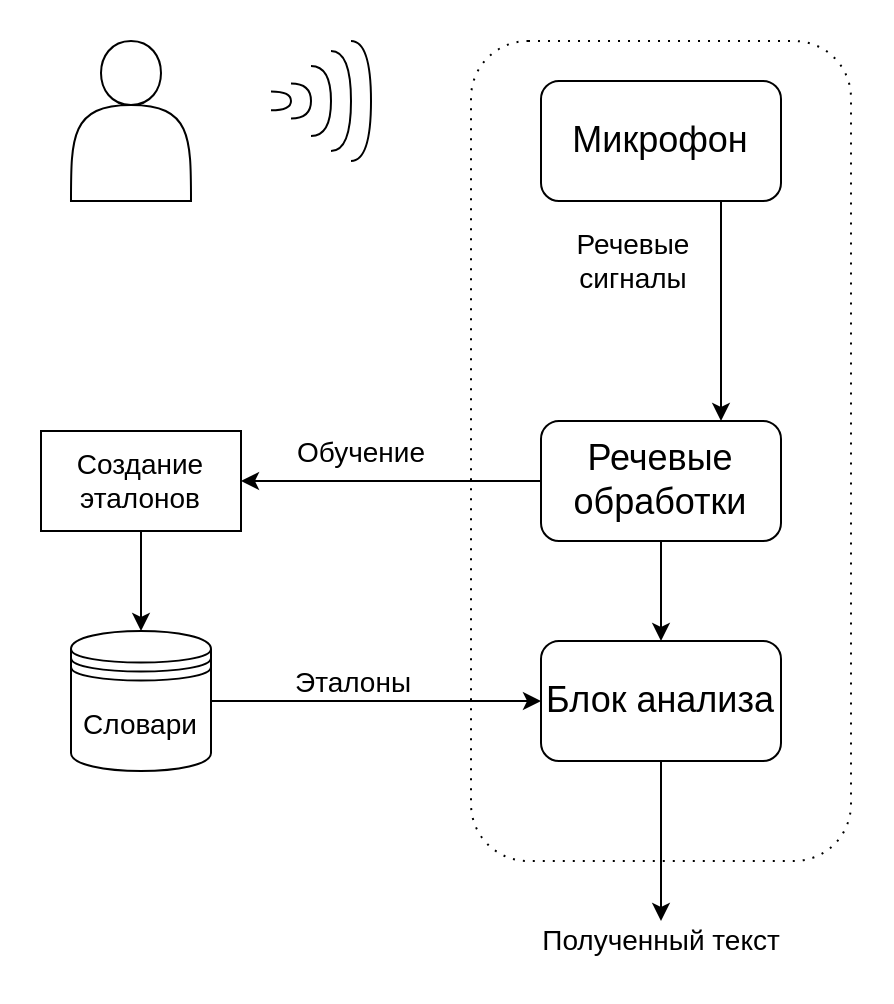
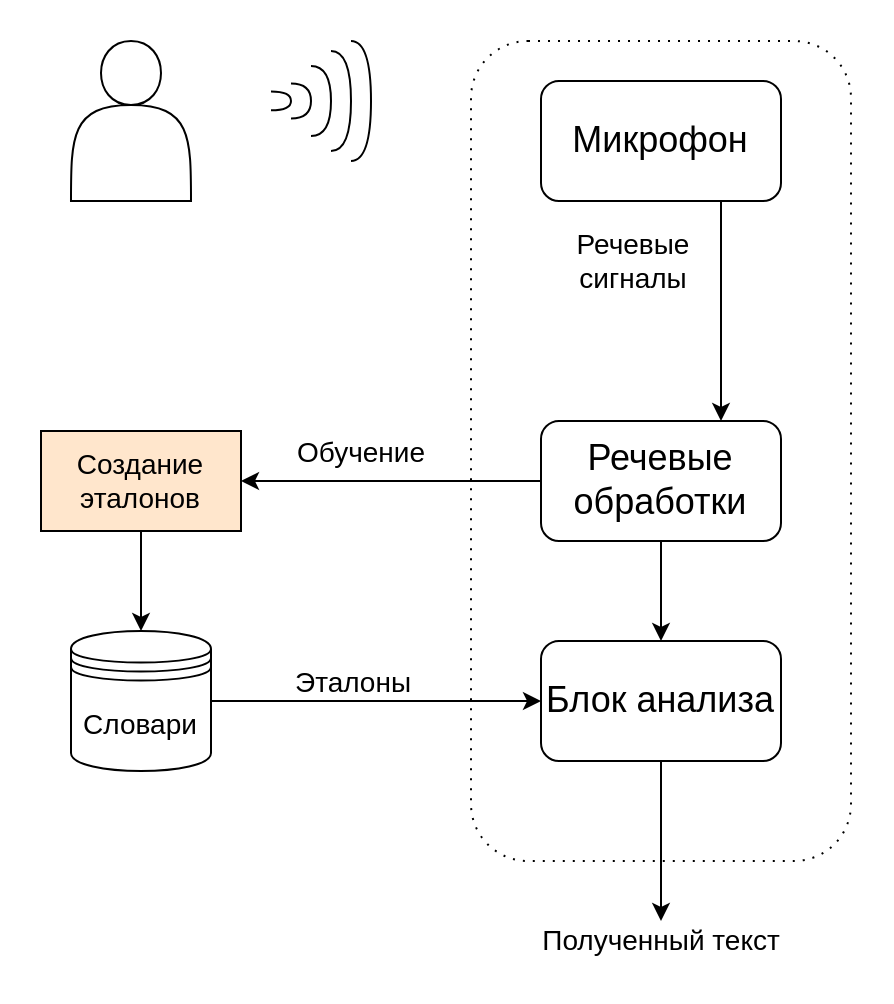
  <mxCell id="0" />
  <mxCell id="1" parent="0" />
  <mxCell id="2" value="" style="shape=actor;whiteSpace=wrap;html=1;" parent="1" vertex="1"><mxGeometry x="35" y="20" width="60" height="80" as="geometry" /></mxCell>
  <mxCell id="3" value="" style="shape=ext;rounded=1;html=1;whiteSpace=wrap;dashed=1;dashPattern=1 4;" parent="1" vertex="1"><mxGeometry x="235" y="20" width="190" height="410" as="geometry" /></mxCell>
  <mxCell id="4" style="edgeStyle=orthogonalEdgeStyle;rounded=0;orthogonalLoop=1;jettySize=auto;html=1;exitX=0.75;exitY=1;exitDx=0;exitDy=0;entryX=0.75;entryY=0;entryDx=0;entryDy=0;" parent="1" source="6" target="10" edge="1"><mxGeometry relative="1" as="geometry" /></mxCell>
  <mxCell id="5" value="&lt;font style=&quot;font-size: 14px&quot;&gt;Речевые &lt;br&gt;сигналы&lt;/font&gt;" style="edgeLabel;html=1;align=center;verticalAlign=middle;resizable=0;points=[];" parent="4" vertex="1" connectable="0"><mxGeometry x="0.221" y="-1" relative="1" as="geometry"><mxPoint x="-44" y="-37.06" as="offset" /></mxGeometry></mxCell>
  <mxCell id="6" value="&lt;font style=&quot;font-size: 18px&quot;&gt;Микрофон&lt;/font&gt;" style="rounded=1;whiteSpace=wrap;html=1;" parent="1" vertex="1"><mxGeometry x="270" y="40" width="120" height="60" as="geometry" /></mxCell>
  <mxCell id="7" style="edgeStyle=orthogonalEdgeStyle;rounded=0;orthogonalLoop=1;jettySize=auto;html=1;exitX=0.5;exitY=1;exitDx=0;exitDy=0;entryX=0.5;entryY=0;entryDx=0;entryDy=0;" parent="1" source="10" target="12" edge="1"><mxGeometry relative="1" as="geometry" /></mxCell>
  <mxCell id="8" style="edgeStyle=orthogonalEdgeStyle;rounded=0;orthogonalLoop=1;jettySize=auto;html=1;exitX=0;exitY=0.5;exitDx=0;exitDy=0;entryX=1;entryY=0.5;entryDx=0;entryDy=0;" parent="1" source="10" target="17" edge="1"><mxGeometry relative="1" as="geometry" /></mxCell>
  <mxCell id="9" value="&lt;font style=&quot;font-size: 14px&quot;&gt;Обучение&lt;/font&gt;" style="edgeLabel;html=1;align=center;verticalAlign=middle;resizable=0;points=[];" parent="8" vertex="1" connectable="0"><mxGeometry x="0.212" y="-1" relative="1" as="geometry"><mxPoint y="-14" as="offset" /></mxGeometry></mxCell>
  <mxCell id="10" value="&lt;font style=&quot;font-size: 18px&quot;&gt;Речевые обработки&lt;/font&gt;" style="rounded=1;whiteSpace=wrap;html=1;" parent="1" vertex="1"><mxGeometry x="270" y="210" width="120" height="60" as="geometry" /></mxCell>
  <mxCell id="11" style="edgeStyle=orthogonalEdgeStyle;rounded=0;orthogonalLoop=1;jettySize=auto;html=1;exitX=0.5;exitY=1;exitDx=0;exitDy=0;" parent="1" source="12" edge="1"><mxGeometry relative="1" as="geometry"><mxPoint x="330" y="460" as="targetPoint" /></mxGeometry></mxCell>
  <mxCell id="12" value="&lt;font style=&quot;font-size: 18px&quot;&gt;Блок анализа&lt;/font&gt;" style="rounded=1;whiteSpace=wrap;html=1;" parent="1" vertex="1"><mxGeometry x="270" y="320" width="120" height="60" as="geometry" /></mxCell>
  <mxCell id="13" style="edgeStyle=orthogonalEdgeStyle;rounded=0;orthogonalLoop=1;jettySize=auto;html=1;exitX=1;exitY=0.5;exitDx=0;exitDy=0;entryX=0;entryY=0.5;entryDx=0;entryDy=0;" parent="1" source="15" target="12" edge="1"><mxGeometry relative="1" as="geometry" /></mxCell>
  <mxCell id="14" value="&lt;font style=&quot;font-size: 14px&quot;&gt;Эталоны&lt;/font&gt;" style="edgeLabel;html=1;align=center;verticalAlign=middle;resizable=0;points=[];" parent="13" vertex="1" connectable="0"><mxGeometry x="-0.301" y="-5" relative="1" as="geometry"><mxPoint x="12.35" y="-15" as="offset" /></mxGeometry></mxCell>
  <mxCell id="15" value="&lt;font style=&quot;font-size: 14px&quot;&gt;Словари&lt;/font&gt;" style="shape=datastore;whiteSpace=wrap;html=1;" parent="1" vertex="1"><mxGeometry x="35" y="315" width="70" height="70" as="geometry" /></mxCell>
  <mxCell id="16" style="edgeStyle=orthogonalEdgeStyle;rounded=0;orthogonalLoop=1;jettySize=auto;html=1;exitX=0.5;exitY=1;exitDx=0;exitDy=0;entryX=0.5;entryY=0;entryDx=0;entryDy=0;" parent="1" source="17" target="15" edge="1"><mxGeometry relative="1" as="geometry" /></mxCell>
- <mxCell id="17" value="&lt;font style=&quot;font-size: 14px&quot;&gt;Создание эталонов&lt;/font&gt;" style="rounded=0;whiteSpace=wrap;html=1;" parent="1" vertex="1"><mxGeometry x="20" y="215" width="100" height="50" as="geometry" /></mxCell>
+ <mxCell id="17" value="&lt;font style=&quot;font-size: 14px&quot;&gt;Создание эталонов&lt;/font&gt;" style="rounded=0;whiteSpace=wrap;html=1;fillColor=#ffe6cc;" parent="1" vertex="1"><mxGeometry x="20" y="215" width="100" height="50" as="geometry" /></mxCell>
  <mxCell id="18" value="&lt;font style=&quot;font-size: 14px&quot;&gt;Полученный текст&lt;/font&gt;" style="text;html=1;align=center;verticalAlign=middle;resizable=0;points=[];autosize=1;" parent="1" vertex="1"><mxGeometry x="265" y="460" width="130" height="20" as="geometry" /></mxCell>
  <mxCell id="19" value="" style="shape=requiredInterface;html=1;verticalLabelPosition=bottom;" parent="1" vertex="1"><mxGeometry x="175" y="20" width="10" height="60" as="geometry" /></mxCell>
  <mxCell id="20" value="" style="shape=requiredInterface;html=1;verticalLabelPosition=bottom;" parent="1" vertex="1"><mxGeometry x="165" y="25" width="10" height="50" as="geometry" /></mxCell>
  <mxCell id="21" value="" style="shape=requiredInterface;html=1;verticalLabelPosition=bottom;" parent="1" vertex="1"><mxGeometry x="155" y="32.5" width="10" height="35" as="geometry" /></mxCell>
  <mxCell id="22" value="" style="shape=requiredInterface;html=1;verticalLabelPosition=bottom;" parent="1" vertex="1"><mxGeometry x="145" y="41.25" width="10" height="17.5" as="geometry" /></mxCell>
  <mxCell id="23" value="" style="shape=requiredInterface;html=1;verticalLabelPosition=bottom;" parent="1" vertex="1"><mxGeometry x="135" y="45.31" width="10" height="9.37" as="geometry" /></mxCell>
